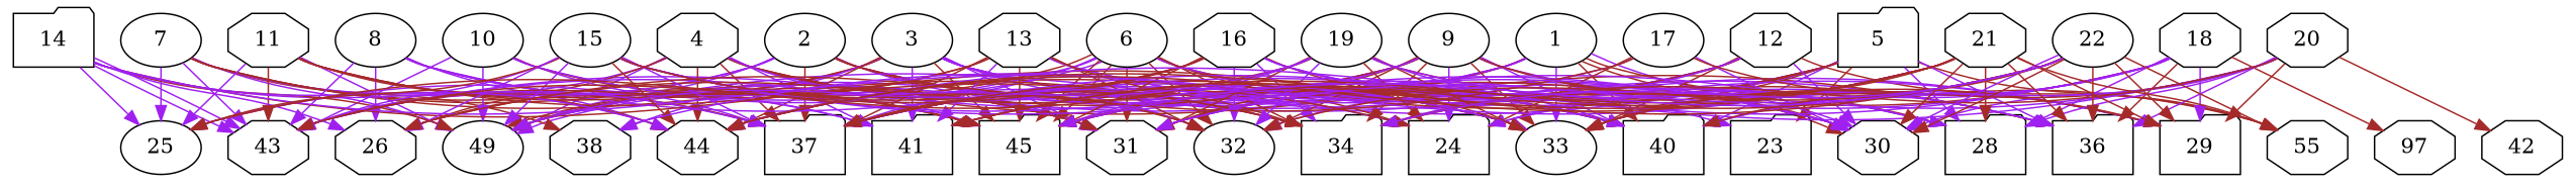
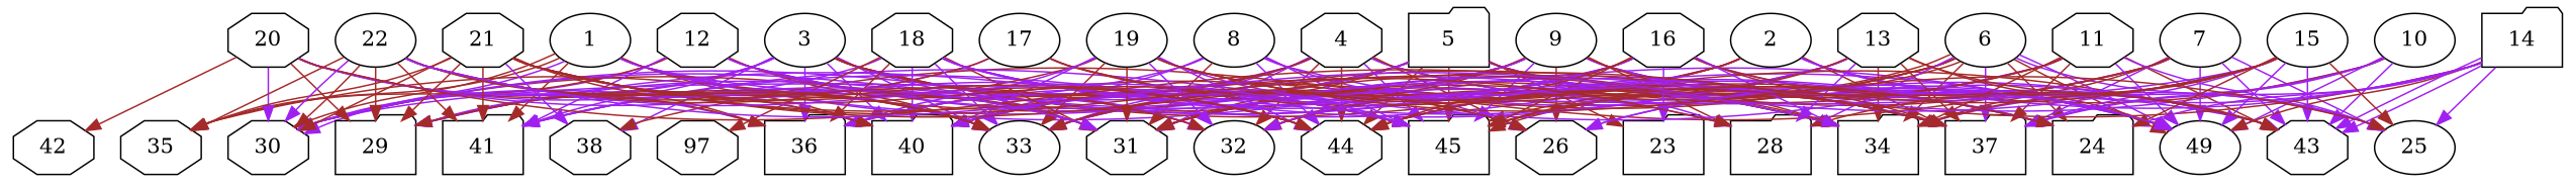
  digraph {
    node [alpha=0.19 shape=octagon]
    edge [color=purple]
    1 [alpha=0.08 expect_size=50633728 shape=ellipse]
    30 [alpha=0.15 expect_size=50906112]
    31 [alpha=0.04 expect_size=51099648]
    33 [alpha=0.14 expect_size=41484288 shape=ellipse]
-   35 [alpha=0.14 expect_size=40655872 label=55]
+   35 [alpha=0.14 expect_size=40655872]
    37 [expect_size=33771520 shape=folder]
    n7 [alpha=0.12 expect_size=51361792 label=49 shape=ellipse]
    40 [alpha=0.09 expect_size=46108672 shape=folder]
    41 [alpha=0.16 expect_size=34728960 shape=folder]
    43 [alpha=0.01 expect_size=26918912]
    2 [alpha=0.14 expect_size=48228352 shape=ellipse]
    25 [alpha=0.08 expect_size=27373568 shape=ellipse]
    32 [alpha=0.13 expect_size=49358848 shape=ellipse]
    3 [alpha=0.07 expect_size=11233280 shape=ellipse]
    26 [alpha=0.09 expect_size=11423744]
    29 [alpha=0.18 expect_size=50573312 shape=folder]
    36 [alpha=0.09 expect_size=11981824 shape=folder]
    38 [alpha=0.12 expect_size=37929984]
    44 [expect_size=13889536]
    45 [alpha=0.06 expect_size=7120896 shape=folder]
    4 [alpha=0.14 expect_size=20590592]
    5 [alpha=0.04 expect_size=48546816 shape=folder]
    23 [alpha=0.17 expect_size=40992768 shape=folder]
    24 [alpha=0.03 expect_size=22112256 shape=folder]
    28 [alpha=0.06 expect_size=6727680 shape=folder]
    34 [alpha=0.17 expect_size=33467392 shape=folder]
    6 [alpha=0.15 expect_size=44383232 shape=ellipse]
    7 [alpha=0.10 expect_size=31518720 shape=ellipse]
    8 [alpha=0.02 expect_size=32148480 shape=ellipse]
    9 [alpha=0.11 expect_size=24468480 shape=ellipse]
    10 [alpha=0.12 expect_size=17802240 shape=ellipse]
    11 [expect_size=32549888]
    12 [alpha=0.07 expect_size=51018752]
    13 [alpha=0.12 expect_size=37238784]
    14 [alpha=0.02 expect_size=6921216 shape=folder]
    15 [alpha=0.13 expect_size=38901760 shape=ellipse]
    16 [alpha=0.07 expect_size=48792576]
    17 [alpha=0.11 expect_size=38174720 shape=ellipse]
    18 [expect_size=15215616]
    n40 [alpha=0.02 expect_size=27417600 label=97]
    19 [alpha=0.00 expect_size=20179968 shape=ellipse]
    20 [alpha=0.00 expect_size=46031872]
    42 [alpha=0.11 expect_size=44530688]
    21 [expect_size=27660288]
    22 [alpha=0.17 expect_size=25134080 shape=ellipse]
    1 -> 30 [color=brown]
    1 -> 30
    1 -> 31
    1 -> 33
    1 -> 35 [color=brown]
    1 -> 37
    1 -> n7
    1 -> 40 [color=brown]
    1 -> 41 [color=brown]
    1 -> 43
    2 -> 30
    2 -> 31
    2 -> 33 [color=brown]
    2 -> 37 [color=brown]
    2 -> n7
    2 -> 40 [color=brown]
    2 -> 43
    2 -> 25
    2 -> 32 [color=brown]
    3 -> 30
    3 -> 31
    3 -> 33
    3 -> n7
    3 -> 40
    3 -> 41
    3 -> 43 [color=brown]
    3 -> 32
    3 -> 26 [color=brown]
    3 -> 29
    3 -> 36
    3 -> 38
    3 -> 44 [color=brown]
    3 -> 45 [color=brown]
    4 -> 31
    4 -> 33
    4 -> 37 [color=brown]
    4 -> n7
    4 -> 40 [color=brown]
    4 -> 41
    4 -> 43
    4 -> 32 [color=brown]
    4 -> 26 [color=brown]
    4 -> 36 [color=brown]
    4 -> 44 [color=brown]
    4 -> 45
    5 -> 31 [color=brown]
    5 -> 33 [color=brown]
    5 -> 35 [color=brown]
    5 -> 37
    5 -> n7
    5 -> 40
    5 -> 36
    5 -> 44 [color=brown]
    5 -> 45 [color=brown]
    5 -> 23 [color=brown]
    5 -> 24
    5 -> 28
    5 -> 34 [color=brown]
    6 -> 31 [color=brown]
    6 -> 37
    6 -> n7 [color=brown]
    6 -> n7
    6 -> 40 [color=brown]
    6 -> 25
    6 -> 32 [color=brown]
    6 -> 36 [color=brown]
    6 -> 45 [color=brown]
    6 -> 45 [color=brown]
    6 -> 24 [color=brown]
    6 -> 28
    6 -> 34 [color=brown]
    7 -> 31 [color=brown]
    7 -> 37
    7 -> n7
    7 -> 43
    7 -> 25
    7 -> 38 [color=brown]
    7 -> 44
    7 -> 45 [color=brown]
    7 -> 34 [color=brown]
    8 -> 31 [color=brown]
    8 -> 40
    8 -> 41
    8 -> 43
    8 -> 26
    8 -> 44
    8 -> 45
    9 -> 30 [color=brown]
    9 -> 31 [color=brown]
    9 -> 33 [color=brown]
    9 -> n7
    9 -> 40
    9 -> 43
    9 -> 32 [color=brown]
    9 -> 26 [color=brown]
    9 -> 29
    9 -> 45
    9 -> 24
    9 -> 28 [color=brown]
    9 -> 34 [color=brown]
    10 -> 31
    10 -> 37
    10 -> n7
    10 -> 43
    10 -> 45 [color=brown]
    10 -> 34
    11 -> 31 [color=brown]
    11 -> 37 [color=brown]
    11 -> n7
    11 -> 41
    11 -> 43 [color=brown]
    11 -> 25
    11 -> 44 [color=brown]
    11 -> 45 [color=brown]
    11 -> 34 [color=brown]
    12 -> 30
    12 -> 31 [color=brown]
    12 -> 33 [color=brown]
    12 -> 35 [color=brown]
    12 -> 37
    12 -> 41
    12 -> 32
    12 -> 45 [color=brown]
    12 -> 34
    13 -> 37 [color=brown]
    13 -> n7 [color=brown]
    13 -> 41
    13 -> 43 [color=brown]
    13 -> 32 [color=brown]
    13 -> 29
    13 -> 45 [color=brown]
    13 -> 28
    13 -> 34 [color=brown]
    14 -> 33 [color=brown]
    14 -> 37
    14 -> n7 [color=brown]
    14 -> 43
    14 -> 43
    14 -> 25
    14 -> 26
    14 -> 44
    14 -> 24
    15 -> 30
    15 -> 33
    15 -> 37
    15 -> n7
    15 -> 43
    15 -> 25 [color=brown]
    15 -> 26
    15 -> 44 [color=brown]
    15 -> 24 [color=brown]
-   15 -> 28
+   15 -> 28 [color=brown]
    15 -> 34 [color=brown]
    16 -> 30
    16 -> 33 [color=brown]
    16 -> 37 [color=brown]
    16 -> n7
    16 -> 43 [color=brown]
    16 -> 32
    16 -> 36
    16 -> 44 [color=brown]
    16 -> 45 [color=brown]
    16 -> 23
    16 -> 34
    17 -> 30
    17 -> 37
    17 -> 26 [color=brown]
    17 -> 29 [color=brown]
    17 -> 24 [color=brown]
    18 -> 31 [color=brown]
    18 -> 33
    18 -> 37
    18 -> 40
    18 -> 29
    18 -> 36 [color=brown]
    18 -> 45
    18 -> 24
    18 -> 28
    18 -> n40 [color=brown]
    19 -> 31 [color=brown]
    19 -> 33 [color=brown]
    19 -> 37 [color=brown]
    19 -> 40
    19 -> 25 [color=brown]
    19 -> 32
    19 -> 29 [color=brown]
    19 -> 36
    19 -> 44
    19 -> 45
    19 -> 24 [color=brown]
    20 -> 30
    20 -> 31
    20 -> 33 [color=brown]
    20 -> 40
    20 -> 29 [color=brown]
    20 -> 36
    20 -> 44
-   20 -> 28
    20 -> 34 [color=brown]
    20 -> 42 [color=brown]
    21 -> 30 [color=brown]
    21 -> 33 [color=brown]
    21 -> 35 [color=brown]
    21 -> 37 [color=brown]
    21 -> 41 [color=brown]
    21 -> 29 [color=brown]
    21 -> 36 [color=brown]
    21 -> 38
    21 -> 44 [color=brown]
    21 -> 45 [color=brown]
    21 -> 28 [color=brown]
    21 -> 34 [color=brown]
    22 -> 30
    22 -> 30 [color=brown]
    22 -> 31
    22 -> 33 [color=brown]
    22 -> 35 [color=brown]
    22 -> 40 [color=brown]
    22 -> 41 [color=brown]
    22 -> 32 [color=brown]
    22 -> 29 [color=brown]
    22 -> 36 [color=brown]
    22 -> 44 [color=brown]
    22 -> 45
    22 -> 34
  }
